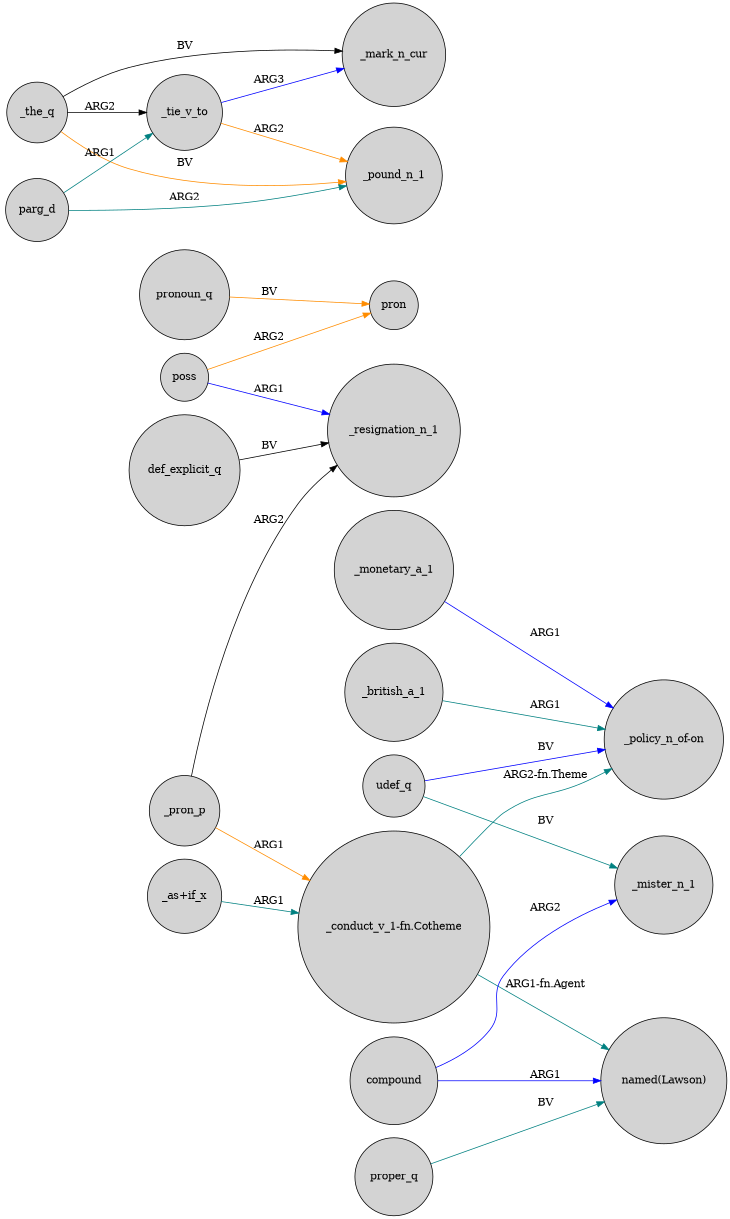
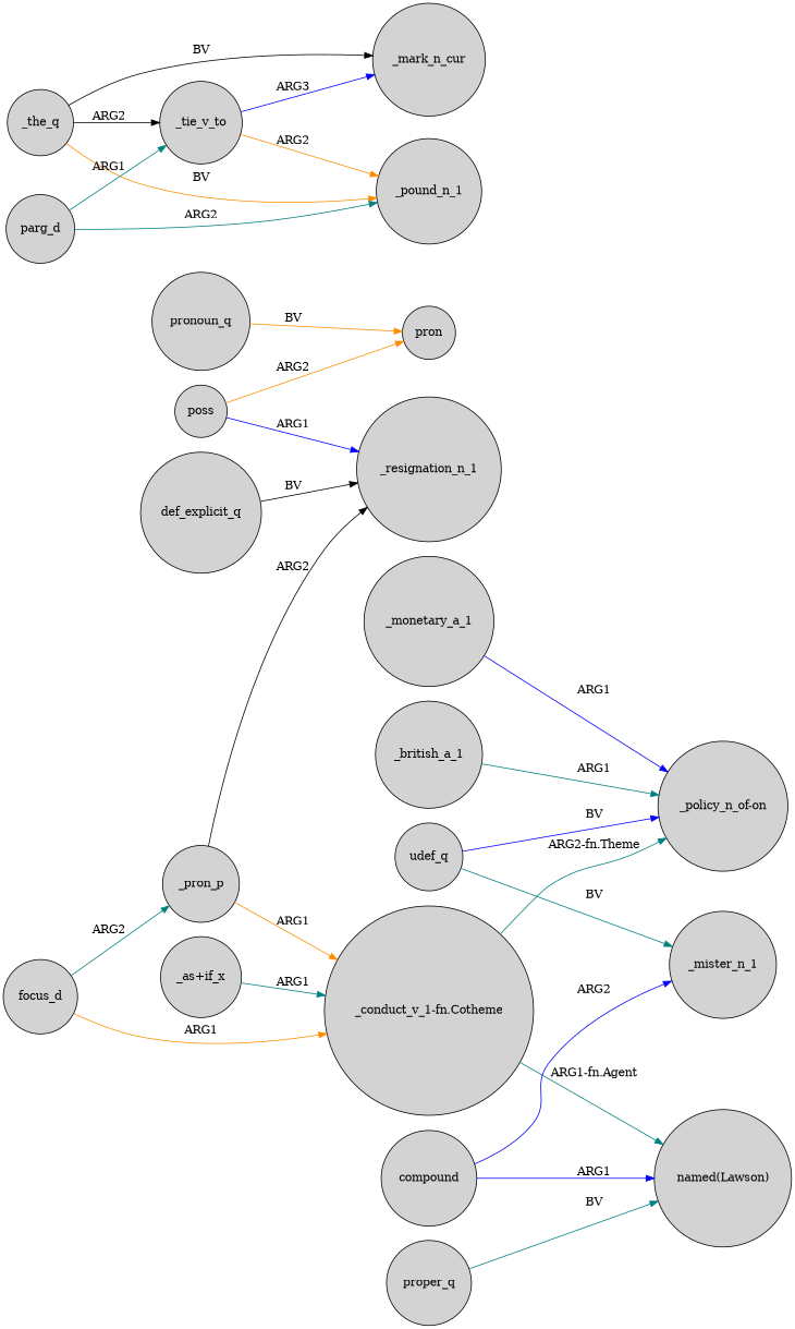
  digraph {
    rankdir=LR
    node [shape=circle style=filled]
    edge [color=teal]
    poss
    pron
    _resignation_n_1
    def_explicit_q
    n5 [label=_pron_p]
    "_conduct_v_1-fn.Cotheme"
    "_policy_n_of-on"
    "named(Lawson)"
    "_as+if_x"
    _tie_v_to
    _pound_n_1
    _mark_n_cur
    _the_q
    compound
    _mister_n_1
    udef_q
+   focus_d
    parg_d
    pronoun_q
    _british_a_1
    proper_q
    _monetary_a_1
    poss -> pron [color=darkorange label=ARG2]
    poss -> _resignation_n_1 [color=blue label=ARG1]
    def_explicit_q -> _resignation_n_1 [color=black label=BV]
    n5 -> _resignation_n_1 [color=black label=ARG2]
    n5 -> "_conduct_v_1-fn.Cotheme" [color=darkorange label=ARG1]
    "_conduct_v_1-fn.Cotheme" -> "_policy_n_of-on" [label="ARG2-fn.Theme"]
    "_conduct_v_1-fn.Cotheme" -> "named(Lawson)" [label="ARG1-fn.Agent"]
    "_as+if_x" -> "_conduct_v_1-fn.Cotheme" [label=ARG1]
    _tie_v_to -> _pound_n_1 [color=darkorange label=ARG2]
    _tie_v_to -> _mark_n_cur [color=blue label=ARG3]
    _the_q -> _tie_v_to [color=black label=ARG2]
    _the_q -> _pound_n_1 [color=darkorange label=BV]
    _the_q -> _mark_n_cur [color=black label=BV]
    compound -> "named(Lawson)" [color=blue label=ARG1]
    compound -> _mister_n_1 [color=blue label=ARG2]
    udef_q -> "_policy_n_of-on" [color=blue label=BV]
    udef_q -> _mister_n_1 [label=BV]
+   focus_d -> n5 [label=ARG2]
+   focus_d -> "_conduct_v_1-fn.Cotheme" [color=darkorange label=ARG1]
    parg_d -> _tie_v_to [label=ARG1]
    parg_d -> _pound_n_1 [label=ARG2]
    pronoun_q -> pron [color=darkorange label=BV]
    _british_a_1 -> "_policy_n_of-on" [label=ARG1]
    proper_q -> "named(Lawson)" [label=BV]
    _monetary_a_1 -> "_policy_n_of-on" [color=blue label=ARG1]
  }
